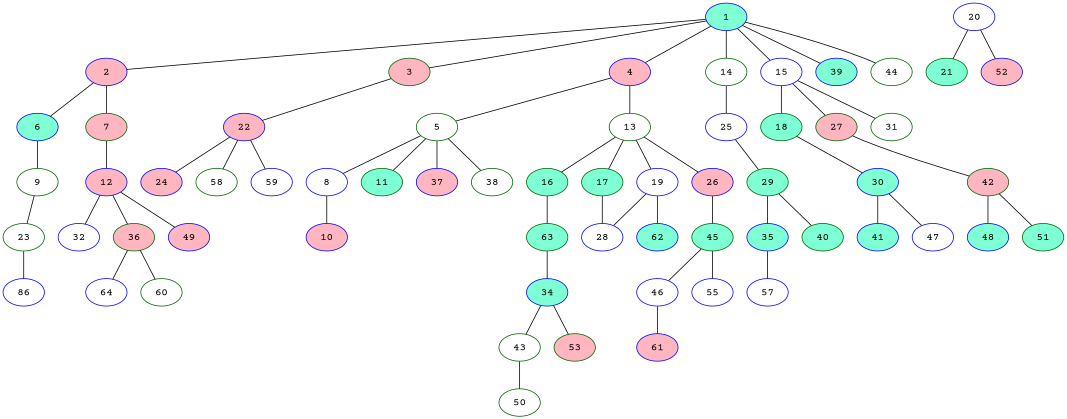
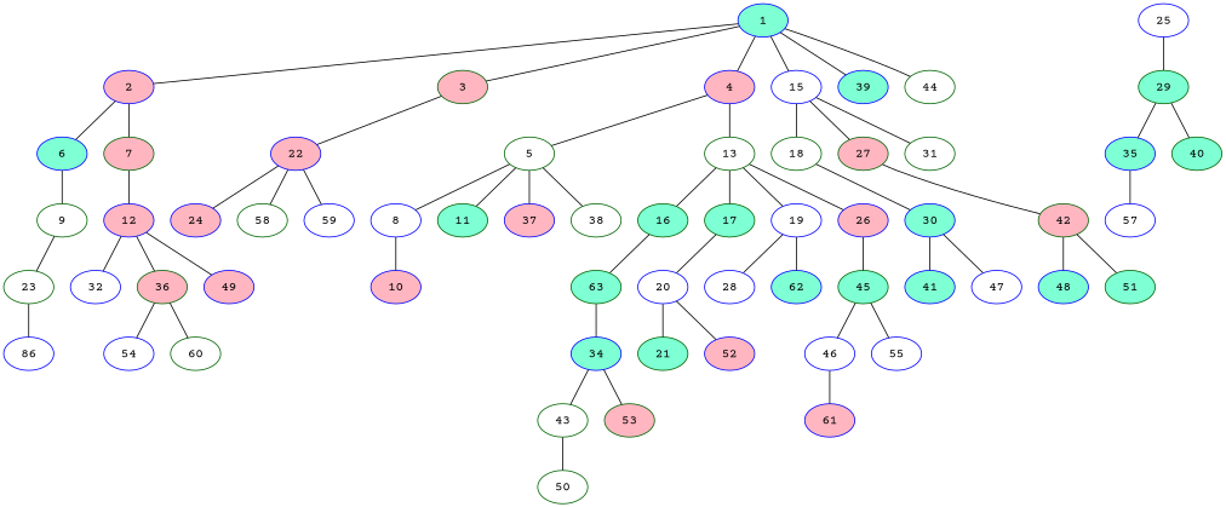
  graph {
    fontname="Courier Prime"
    node [color=blue fillcolor=white fontname="Courier Prime" style=filled]
    edge [fontname="Courier Prime" weight=1.0]
    1 [fillcolor=aquamarine]
    2 [fillcolor=lightpink]
    3 [color=darkgreen fillcolor=lightpink]
    4 [fillcolor=lightpink]
-   14 [color=darkgreen]
    15
    39 [fillcolor=aquamarine]
    44 [color=darkgreen]
    6 [fillcolor=aquamarine]
    7 [color=darkgreen fillcolor=lightpink]
    22 [fillcolor=lightpink]
    5 [color=darkgreen]
    13 [color=darkgreen]
    25
-   18 [color=darkgreen fillcolor=aquamarine]
+   18 [color=darkgreen]
    27 [color=darkgreen fillcolor=lightpink]
    31 [color=darkgreen]
    9 [color=darkgreen]
    12 [fillcolor=lightpink]
    24 [fillcolor=lightpink]
    58 [color=darkgreen]
    59
    8
    11 [color=darkgreen fillcolor=aquamarine]
    37 [fillcolor=lightpink]
    38 [color=darkgreen]
    16 [color=darkgreen fillcolor=aquamarine]
    17 [color=darkgreen fillcolor=aquamarine]
    19
    26 [fillcolor=lightpink]
    10 [fillcolor=lightpink]
    23 [color=darkgreen]
    32
    36 [color=darkgreen fillcolor=lightpink]
    49 [fillcolor=lightpink]
    n36 [label=86]
-   54 [label=64]
+   54
    60 [color=darkgreen]
    n39 [color=darkgreen fillcolor=aquamarine label=63]
    20
    28
    62 [fillcolor=aquamarine]
    45 [color=darkgreen fillcolor=aquamarine]
    29 [color=darkgreen fillcolor=aquamarine]
    30 [fillcolor=aquamarine]
    42 [color=darkgreen fillcolor=lightpink]
    34 [fillcolor=aquamarine]
    21 [color=darkgreen fillcolor=aquamarine]
    52 [fillcolor=lightpink]
    41 [fillcolor=aquamarine]
    47
    35 [fillcolor=aquamarine]
    40 [color=darkgreen fillcolor=aquamarine]
    46
    55
    48 [fillcolor=aquamarine]
    51 [color=darkgreen fillcolor=aquamarine]
    57
    43 [color=darkgreen]
    53 [color=darkgreen fillcolor=lightpink]
    50 [color=darkgreen]
    61 [fillcolor=lightpink]
    1 -- 2
    1 -- 3
    1 -- 4
-   1 -- 14
    1 -- 15
    1 -- 39
    1 -- 44
    2 -- 6
    2 -- 7
    3 -- 22
    4 -- 5
    4 -- 13
-   14 -- 25
    15 -- 18
    15 -- 27
    15 -- 31
    6 -- 9
    7 -- 12
    22 -- 24
    22 -- 58
    22 -- 59
    5 -- 8
    5 -- 11
    5 -- 37
    5 -- 38
    13 -- 16
    13 -- 17
    13 -- 19
    13 -- 26
    25 -- 29
    18 -- 30
    27 -- 42
    9 -- 23
    12 -- 32
    12 -- 36
    12 -- 49
    8 -- 10
    16 -- n39
-   17 -- 28
+   17 -- 20
    19 -- 28
    19 -- 62
    26 -- 45
    23 -- n36
    36 -- 54
    36 -- 60
    n39 -- 34
    20 -- 21
    20 -- 52
    45 -- 46
    45 -- 55
    29 -- 35
    29 -- 40
    30 -- 41
    30 -- 47
    42 -- 48
    42 -- 51
    34 -- 43
    34 -- 53
    35 -- 57
    46 -- 61
    43 -- 50
  }
